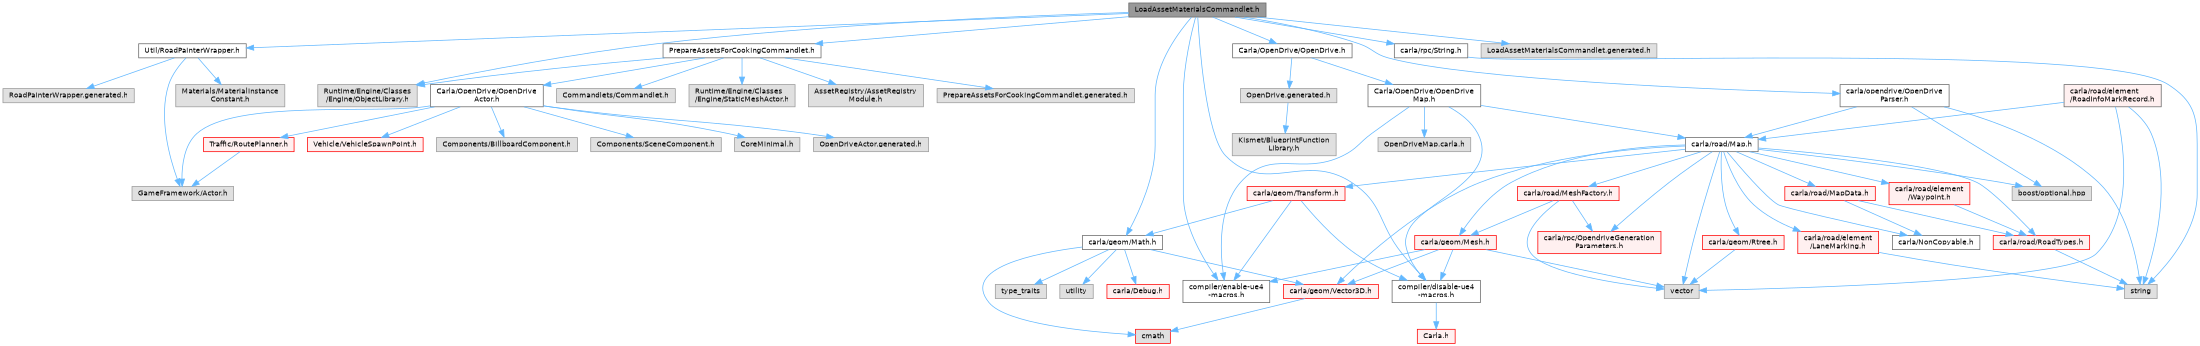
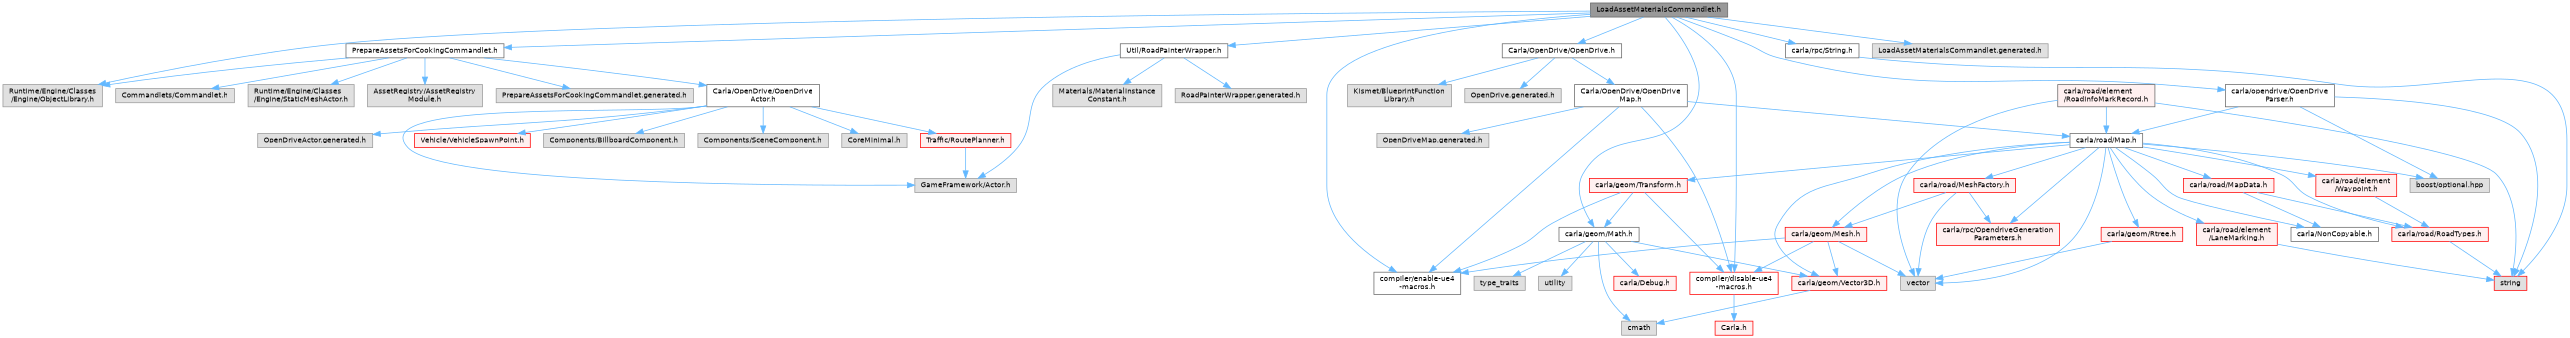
  digraph {
    node [color=grey60 fillcolor="#E0E0E0" fontname=Helvetica fontsize=10 shape=box style=filled]
    edge [color=steelblue1 fontname=Helvetica fontsize=10 labelfontname=Helvetica labelfontsize=10 style=solid]
    n1 [color=gray40 fillcolor=grey60 fontcolor=black height=0.2 label="LoadAssetMaterialsCommandlet.h" width=0.4]
    n2 [color=grey40 fillcolor=white height=0.2 label="PrepareAssetsForCookingCommandlet.h" width=0.4]
    n3 [height=0.2 label="Runtime/Engine/Classes\l/Engine/ObjectLibrary.h" width=0.4]
    n4 [color=grey40 fillcolor=white height=0.2 label="Util/RoadPainterWrapper.h" width=0.4]
    n5 [color=grey40 fillcolor=white height=0.2 label="Carla/OpenDrive/OpenDrive.h" width=0.4]
-   n6 [color=grey40 fillcolor=white height=0.2 label="compiler/disable-ue4\l-macros.h" width=0.4]
+   n6 [color=red fillcolor=white height=0.2 label="compiler/disable-ue4\l-macros.h" width=0.4]
    n7 [color=grey40 fillcolor=white height=0.2 label="compiler/enable-ue4\l-macros.h" width=0.4]
    n8 [color=grey40 fillcolor=white height=0.2 label="carla/geom/Math.h" width=0.4]
    n9 [color=grey40 fillcolor=white height=0.2 label="carla/opendrive/OpenDrive\lParser.h" width=0.4]
    n10 [color=grey40 fillcolor=white height=0.2 label="carla/rpc/String.h" width=0.4]
    n11 [height=0.2 label="LoadAssetMaterialsCommandlet.generated.h" width=0.4]
    n12 [color=grey40 fillcolor=white height=0.2 label="Carla/OpenDrive/OpenDrive\lActor.h" width=0.4]
    n13 [height=0.2 label="Commandlets/Commandlet.h" width=0.4]
    n14 [height=0.2 label="Runtime/Engine/Classes\l/Engine/StaticMeshActor.h" width=0.4]
    n15 [height=0.2 label="AssetRegistry/AssetRegistry\lModule.h" width=0.4]
    n16 [height=0.2 label="PrepareAssetsForCookingCommandlet.generated.h" width=0.4]
    n17 [height=0.2 label="GameFramework/Actor.h" width=0.4]
    n18 [height=0.2 label="Materials/MaterialInstance\lConstant.h" width=0.4]
    n19 [height=0.2 label="RoadPainterWrapper.generated.h" width=0.4]
    n20 [color=grey40 fillcolor=white height=0.2 label="Carla/OpenDrive/OpenDrive\lMap.h" width=0.4]
    n21 [height=0.2 label="Kismet/BlueprintFunction\lLibrary.h" width=0.4]
    n22 [height=0.2 label="OpenDrive.generated.h" width=0.4]
    n23 [color=red fillcolor="#FFF0F0" height=0.2 label="Carla.h" width=0.4]
    n24 [color=red fillcolor="#FFF0F0" height=0.2 label="carla/geom/Vector3D.h" width=0.4]
-   n25 [color=red height=0.2 label=cmath width=0.4]
+   n25 [height=0.2 label=cmath width=0.4]
    n26 [color=red fillcolor="#FFF0F0" height=0.2 label="carla/Debug.h" width=0.4]
    n27 [height=0.2 label=type_traits width=0.4]
    n28 [height=0.2 label=utility width=0.4]
    n29 [color=grey40 fillcolor=white height=0.2 label="carla/road/Map.h" width=0.4]
    n30 [height=0.2 label="boost/optional.hpp" width=0.4]
-   n31 [height=0.2 label=string width=0.4]
+   n31 [color=red height=0.2 label=string width=0.4]
    n32 [color=red fillcolor="#FFF0F0" height=0.2 label="Traffic/RoutePlanner.h" width=0.4]
    n33 [color=red fillcolor="#FFF0F0" height=0.2 label="Vehicle/VehicleSpawnPoint.h" width=0.4]
    n34 [height=0.2 label="Components/BillboardComponent.h" width=0.4]
    n35 [height=0.2 label="Components/SceneComponent.h" width=0.4]
    n36 [height=0.2 label="CoreMinimal.h" width=0.4]
    n37 [height=0.2 label="OpenDriveActor.generated.h" width=0.4]
-   n38 [height=0.2 label="OpenDriveMap.carla.h" width=0.4]
+   n38 [height=0.2 label="OpenDriveMap.generated.h" width=0.4]
    n39 [color=red fillcolor="#FFF0F0" height=0.2 label="carla/geom/Mesh.h" width=0.4]
    n40 [height=0.2 label=vector width=0.4]
    n41 [color=red fillcolor="#FFF0F0" height=0.2 label="carla/geom/Rtree.h" width=0.4]
    n42 [color=red fillcolor="#FFF0F0" height=0.2 label="carla/geom/Transform.h" width=0.4]
    n43 [color=grey40 fillcolor=white height=0.2 label="carla/NonCopyable.h" width=0.4]
    n44 [color=red fillcolor="#FFF0F0" height=0.2 label="carla/road/element\l/LaneMarking.h" width=0.4]
    n45 [color=red fillcolor="#FFF0F0" height=0.2 label="carla/road/element\l/Waypoint.h" width=0.4]
    n46 [color=red fillcolor="#FFF0F0" height=0.2 label="carla/road/RoadTypes.h" width=0.4]
    n47 [color=red fillcolor="#FFF0F0" height=0.2 label="carla/road/MapData.h" width=0.4]
    n48 [color=red fillcolor="#FFF0F0" height=0.2 label="carla/road/MeshFactory.h" width=0.4]
    n49 [color=red fillcolor="#FFF0F0" height=0.2 label="carla/rpc/OpendriveGeneration\lParameters.h" width=0.4]
    n50 [color=grey40 fillcolor="#FFF0F0" height=0.2 label="carla/road/element\l/RoadInfoMarkRecord.h" width=0.4]
    n1 -> n2
    n1 -> n3
    n1 -> n4
    n1 -> n5
    n1 -> n6
    n1 -> n7
    n1 -> n8
    n1 -> n9
    n1 -> n10
    n1 -> n11
    n2 -> n3
    n2 -> n12
    n2 -> n13
    n2 -> n14
    n2 -> n15
    n2 -> n16
    n4 -> n17
    n4 -> n18
    n4 -> n19
    n5 -> n20
-   n22 -> n21
+   n5 -> n21
    n5 -> n22
    n6 -> n23
    n8 -> n24
    n8 -> n25
    n8 -> n26
    n8 -> n27
    n8 -> n28
    n9 -> n29
    n9 -> n30
    n9 -> n31
    n10 -> n31
    n12 -> n17
    n12 -> n32
    n12 -> n33
    n12 -> n34
    n12 -> n35
    n12 -> n36
    n12 -> n37
    n20 -> n6
    n20 -> n7
    n20 -> n29
    n20 -> n38
    n24 -> n25
    n29 -> n24
    n29 -> n30
    n29 -> n39
    n29 -> n40
    n29 -> n41
    n29 -> n42
    n29 -> n43
    n29 -> n44
    n29 -> n45
    n29 -> n46
    n29 -> n47
    n29 -> n48
    n29 -> n49
    n32 -> n17
    n39 -> n6
    n39 -> n7
    n39 -> n24
    n39 -> n40
    n41 -> n40
    n42 -> n6
    n42 -> n7
    n42 -> n8
    n44 -> n31
    n45 -> n46
    n46 -> n31
    n47 -> n43
    n47 -> n46
    n48 -> n39
    n48 -> n40
    n48 -> n49
    n50 -> n29
    n50 -> n31
    n50 -> n40
  }
